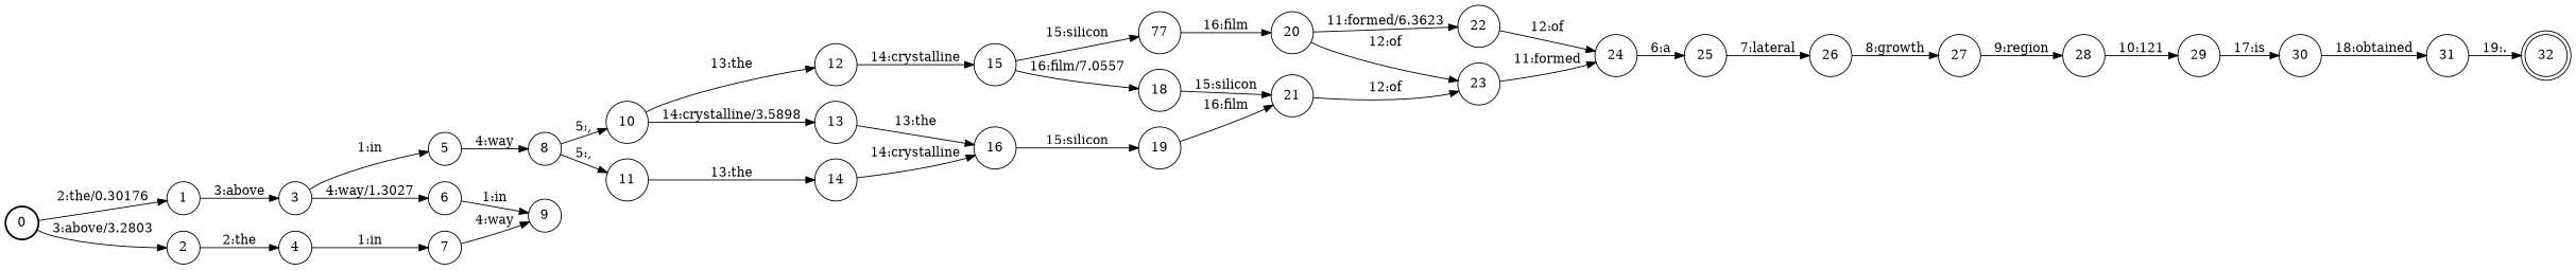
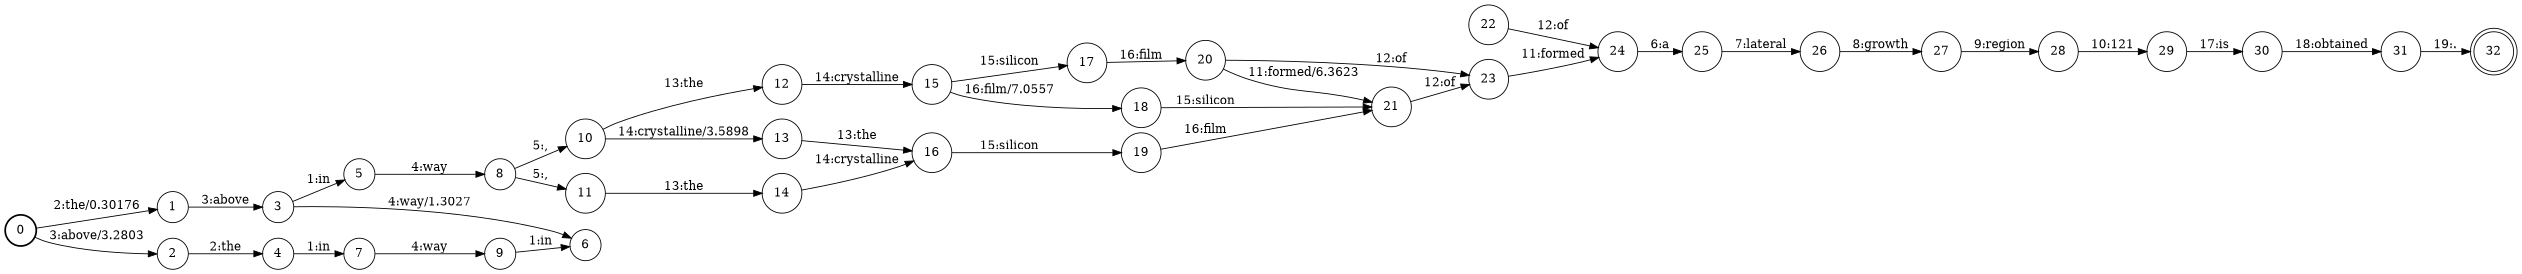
  digraph {
    nodesep=0.25
    rankdir=LR
    ranksep=0.4
    node [fontsize=14 shape=circle style=solid]
    edge [fontsize=14]
    n1 [label=0 style=bold]
    n2 [label=1]
    n3 [label=2]
    n4 [label=3]
    n5 [label=4]
    n6 [label=5]
    n7 [label=6]
    n8 [label=7]
    n9 [label=8]
    n10 [label=9]
    n11 [label=10]
    n12 [label=11]
    n13 [label=12]
    n14 [label=13]
    n15 [label=14]
    n16 [label=15]
    n17 [label=16]
-   n18 [label=77]
+   n18 [label=17]
    n19 [label=18]
    n20 [label=19]
    n21 [label=20]
    n22 [label=21]
    n23 [label=22]
    n24 [label=23]
    n25 [label=24]
    n26 [label=25]
    n27 [label=26]
    n28 [label=27]
    n29 [label=28]
    n30 [label=29]
    n31 [label=30]
    n32 [label=31]
    n33 [label=32 shape=doublecircle]
    n1 -> n2 [label="2:the/0.30176"]
    n1 -> n3 [label="3:above/3.2803"]
    n2 -> n4 [label="3:above"]
    n3 -> n5 [label="2:the"]
    n4 -> n6 [label="1:in"]
    n4 -> n7 [label="4:way/1.3027"]
    n5 -> n8 [label="1:in"]
    n6 -> n9 [label="4:way"]
-   n7 -> n10 [label="1:in"]
+   n10 -> n7 [label="1:in"]
    n8 -> n10 [label="4:way"]
    n9 -> n11 [label="5:,"]
    n9 -> n12 [label="5:,"]
    n11 -> n13 [label="13:the"]
    n11 -> n14 [label="14:crystalline/3.5898"]
    n12 -> n15 [label="13:the"]
    n13 -> n16 [label="14:crystalline"]
    n14 -> n17 [label="13:the"]
    n15 -> n17 [label="14:crystalline"]
    n16 -> n18 [label="15:silicon"]
    n16 -> n19 [label="16:film/7.0557"]
    n17 -> n20 [label="15:silicon"]
    n18 -> n21 [label="16:film"]
    n19 -> n22 [label="15:silicon"]
    n20 -> n22 [label="16:film"]
-   n21 -> n23 [label="11:formed/6.3623"]
+   n21 -> n22 [label="11:formed/6.3623"]
    n21 -> n24 [label="12:of"]
    n22 -> n24 [label="12:of"]
    n23 -> n25 [label="12:of"]
    n24 -> n25 [label="11:formed"]
    n25 -> n26 [label="6:a"]
    n26 -> n27 [label="7:lateral"]
    n27 -> n28 [label="8:growth"]
    n28 -> n29 [label="9:region"]
    n29 -> n30 [label="10:121"]
    n30 -> n31 [label="17:is"]
    n31 -> n32 [label="18:obtained"]
    n32 -> n33 [label="19:."]
  }
